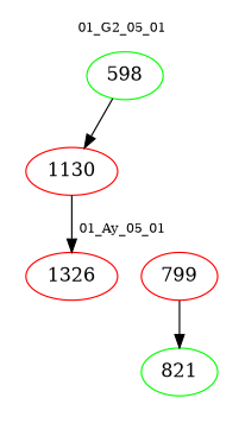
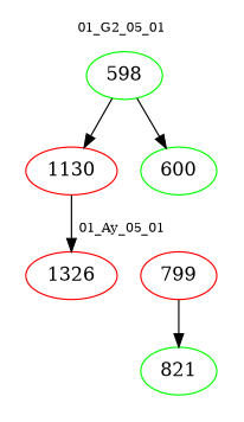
  digraph {
    node [color=red]
    edge [color=black]
    n1 [label=799]
    n2 [color=green label=821]
    n3 [label=1326]
    n4 [color=green label=598]
    n5 [label=1130]
+   n6 [color=green label=600]
    subgraph cluster_1 {
      color=white
      fontsize=10
      label="01_Ay_05_01"
      n1
      n2
      n3
    }
    subgraph cluster_2 {
      color=white
      fontsize=10
      label="01_G2_05_01"
      n4
      n5
+     n6
    }
    n1 -> n2
    n4 -> n5
+   n4 -> n6
    n5 -> n3
  }
